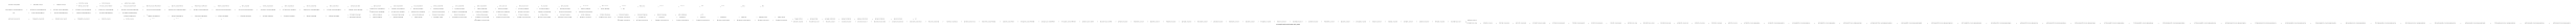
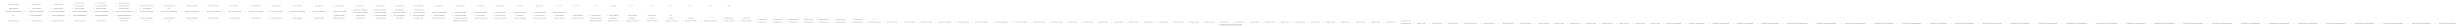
  digraph {
    fontname="Fira Sans"
    label="Tree-decomposition of width 8 for register allocator (function _filename)"
    rankdir=LR
    node [fontname="Fira Sans"]
    edge [fontname="Fira Sans"]
    n1 [label="0 | : "]
    n2 [label="1 | 112 : "]
    n3 [label="2 | 111 112 : "]
    n4 [label="3 | 12 111 : 0 1 2 3 6 7 8 9 "]
    n5 [label="228 | 111 : "]
    n6 [label="4 | 12 110 111 : 0 1 2 3 6 7 8 9 "]
    n7 [label="5 | 12 109 110 111 : 0 1 2 3 6 7 8 9 54 55 "]
    n8 [label="6 | 12 108 109 111 : 0 1 2 3 6 7 8 9 54 55 "]
    n9 [label="227 | 12 109 111 : 0 1 2 3 6 7 8 9 54 55 "]
    n10 [label="7 | 92 100 108 : 54 55 60 61 66 67 "]
    n11 [label="136 | 92 108 : 54 55 60 61 "]
    n12 [label="229 | 92 108 111 : 54 55 60 61 "]
    n13 [label="8 | 100 106 107 : 54 55 60 61 66 67 "]
    n14 [label="126 | 100 107 : 54 55 60 61 66 67 "]
    n15 [label="112 | 92 100 107 : 54 55 60 61 66 67 "]
    n16 [label="9 | 100 105 106 : 54 55 60 61 66 67 "]
    n17 [label="125 | 100 106 : 54 55 60 61 66 67 "]
    n18 [label="10 | 100 104 105 : 54 55 60 61 66 67 70 71 "]
    n19 [label="124 | 100 105 : 54 55 60 61 66 67 "]
    n20 [label="11 | 100 103 104 : 54 55 60 61 66 67 70 71 "]
    n21 [label="123 | 100 104 : 54 55 60 61 66 67 70 71 "]
    n22 [label="12 | 100 102 103 : 54 55 60 61 66 67 68 69 70 71 "]
    n23 [label="122 | 100 103 : 54 55 60 61 66 67 70 71 "]
    n24 [label="13 | 100 101 102 : 54 55 60 61 66 67 68 69 70 71 "]
    n25 [label="121 | 100 102 : 54 55 60 61 66 67 68 69 70 71 "]
    n26 [label="14 | 92 99 100 : 54 55 60 61 64 65 66 67 "]
    n27 [label="133 | 92 99 : 54 55 60 61 64 65 66 67 "]
    n28 [label="15 | 92 98 99 : 54 55 60 61 64 65 66 67 "]
    n29 [label="132 | 92 98 : 54 55 60 61 64 65 66 67 "]
    n30 [label="16 | 92 97 98 : 54 55 60 61 64 65 66 67 "]
    n31 [label="131 | 92 97 : 54 55 60 61 64 65 "]
    n32 [label="17 | 92 96 97 : 54 55 60 61 64 65 "]
    n33 [label="130 | 92 96 : 54 55 60 61 "]
    n34 [label="18 | 92 95 96 : 54 55 60 61 62 63 "]
    n35 [label="129 | 92 95 : 54 55 60 61 62 63 "]
    n36 [label="19 | 92 94 95 : 54 55 60 61 62 63 "]
    n37 [label="128 | 92 94 : 54 55 60 61 62 63 "]
    n38 [label="20 | 92 93 94 : 54 55 60 61 62 63 "]
    n39 [label="232 | 93 94 : 54 55 60 61 62 63 "]
    n40 [label="233 | 94 : 54 55 60 61 62 63 "]
    n41 [label="21 | 12 91 92 111 : 0 1 2 3 6 7 8 9 54 55 60 61 "]
    n42 [label="224 | 12 91 111 : 0 1 2 3 6 7 8 9 54 55 60 61 "]
    n43 [label="22 | 12 90 91 111 : 0 1 2 3 6 7 8 9 54 55 60 61 "]
    n44 [label="223 | 12 90 111 : 0 1 2 3 6 7 8 9 54 55 "]
    n45 [label="23 | 12 83 90 111 : 0 1 2 3 6 7 8 9 54 55 "]
    n46 [label="115 | 12 83 90 111 : 0 1 2 3 6 7 8 9 54 55 "]
    n47 [label="118 | 12 83 90 111 : 0 1 2 3 6 7 8 9 54 55 "]
    n48 [label="234 | 83 90 111 : 54 55 "]
    n49 [label="222 | 12 83 111 : 0 1 2 3 6 7 8 9 54 55 "]
    n50 [label="24 | 83 89 90 : 54 55 "]
    n51 [label="142 | 83 89 : 54 55 "]
    n52 [label="25 | 83 88 89 : 54 55 "]
    n53 [label="141 | 83 88 : 54 55 "]
    n54 [label="26 | 83 87 88 : 54 55 58 59 "]
    n55 [label="140 | 83 87 : 54 55 58 59 "]
    n56 [label="27 | 83 86 87 : 54 55 58 59 "]
    n57 [label="139 | 83 86 : 54 55 58 59 "]
    n58 [label="28 | 83 85 86 : 54 55 56 57 58 59 "]
    n59 [label="138 | 83 85 : 54 55 56 57 58 59 "]
    n60 [label="29 | 83 84 85 : 54 55 56 57 58 59 "]
    n61 [label="235 | 84 85 : 54 55 56 57 58 59 "]
    n62 [label="236 | 85 : 54 55 56 57 58 59 "]
    n63 [label="30 | 12 82 83 111 : 0 1 2 3 6 7 8 9 52 53 54 55 "]
    n64 [label="221 | 12 82 111 : 0 1 2 3 6 7 8 9 52 53 54 55 "]
    n65 [label="31 | 12 81 82 111 : 0 1 2 3 6 7 8 9 52 53 54 55 "]
    n66 [label="220 | 12 81 111 : 0 1 2 3 6 7 8 9 52 53 54 55 "]
    n67 [label="32 | 12 80 81 111 : 0 1 2 3 6 7 8 9 52 53 54 55 "]
    n68 [label="219 | 12 80 111 : 0 1 2 3 6 7 8 9 52 53 "]
    n69 [label="33 | 12 79 80 111 : 0 1 2 3 6 7 8 9 52 53 "]
    n70 [label="218 | 12 79 111 : 0 1 2 3 6 7 8 9 "]
    n71 [label="34 | 12 78 79 111 : 0 1 2 3 6 7 8 9 "]
    n72 [label="217 | 12 78 111 : 0 1 2 3 6 7 8 9 "]
    n73 [label="35 | 12 77 78 111 : 0 1 2 3 6 7 8 9 "]
    n74 [label="216 | 12 77 111 : 0 1 2 3 6 7 8 9 "]
    n75 [label="36 | 12 76 77 111 : 0 1 2 3 6 7 8 9 50 51 "]
    n76 [label="215 | 12 76 111 : 0 1 2 3 6 7 8 9 50 51 "]
    n77 [label="37 | 12 75 76 111 : 0 1 2 3 6 7 8 9 50 51 "]
    n78 [label="214 | 12 75 111 : 0 1 2 3 6 7 8 9 50 51 "]
    n79 [label="38 | 12 74 75 111 : 0 1 2 3 6 7 8 9 50 51 "]
    n80 [label="213 | 12 74 111 : 0 1 2 3 6 7 8 9 50 51 "]
    n81 [label="39 | 12 73 74 111 : 0 1 2 3 6 7 8 9 48 49 50 51 "]
    n82 [label="212 | 12 73 111 : 0 1 2 3 6 7 8 9 48 49 "]
    n83 [label="40 | 12 72 73 111 : 0 1 2 3 6 7 8 9 46 47 48 49 "]
    n84 [label="211 | 12 72 111 : 0 1 2 3 6 7 8 9 46 47 48 49 "]
    n85 [label="41 | 12 71 72 111 : 0 1 2 3 6 7 8 9 46 47 48 49 "]
    n86 [label="210 | 12 71 111 : 0 1 2 3 6 7 8 9 46 47 "]
    n87 [label="42 | 12 70 71 111 : 0 1 2 3 6 7 8 9 46 47 "]
    n88 [label="209 | 12 70 111 : 0 1 2 3 6 7 8 9 "]
    n89 [label="43 | 12 69 70 111 : 0 1 2 3 6 7 8 9 "]
    n90 [label="208 | 12 69 111 : 0 1 2 3 6 7 8 9 "]
    n91 [label="44 | 12 68 69 111 : 0 1 2 3 6 7 8 9 "]
    n92 [label="207 | 12 68 111 : 0 1 2 3 6 7 8 9 "]
    n93 [label="45 | 12 67 68 111 : 0 1 2 3 6 7 8 9 "]
    n94 [label="206 | 12 67 111 : 0 1 2 3 6 7 8 9 "]
    n95 [label="46 | 12 66 67 111 : 0 1 2 3 6 7 8 9 "]
    n96 [label="205 | 12 66 111 : 0 1 2 3 6 7 8 9 "]
    n97 [label="47 | 12 65 66 111 : 0 1 2 3 6 7 8 9 "]
    n98 [label="204 | 12 65 111 : 0 1 2 3 6 7 8 9 "]
    n99 [label="48 | 12 64 65 111 : 0 1 2 3 6 7 8 9 "]
    n100 [label="203 | 12 64 111 : 0 1 2 3 6 7 8 9 "]
    n101 [label="49 | 12 63 64 111 : 0 1 2 3 6 7 8 9 "]
    n102 [label="202 | 12 63 111 : 0 1 2 3 6 7 8 9 "]
    n103 [label="50 | 12 62 63 111 : 0 1 2 3 6 7 8 9 "]
    n104 [label="201 | 12 62 111 : 0 1 2 3 6 7 8 9 "]
    n105 [label="51 | 12 61 62 111 : 0 1 2 3 6 7 8 9 "]
    n106 [label="200 | 12 61 111 : 0 1 2 3 6 7 8 9 "]
    n107 [label="52 | 12 60 61 111 : 0 1 2 3 6 7 8 9 "]
    n108 [label="199 | 12 60 111 : 0 1 2 3 6 7 8 9 "]
    n109 [label="53 | 12 59 60 111 : 0 1 2 3 6 7 8 9 "]
    n110 [label="198 | 12 59 111 : 0 1 2 3 6 7 8 9 "]
    n111 [label="54 | 12 58 59 111 : 0 1 2 3 6 7 8 9 "]
    n112 [label="197 | 12 58 111 : 0 1 2 3 6 7 8 9 "]
    n113 [label="55 | 12 57 58 111 : 0 1 2 3 6 7 8 9 45 "]
    n114 [label="196 | 12 57 111 : 0 1 2 3 6 7 8 9 45 "]
    n115 [label="56 | 12 56 57 111 : 0 1 2 3 6 7 8 9 43 44 45 "]
    n116 [label="195 | 12 56 111 : 0 1 2 3 6 7 8 9 43 44 45 "]
    n117 [label="57 | 12 55 56 111 : 0 1 2 3 6 7 8 9 43 44 45 "]
    n118 [label="194 | 12 55 111 : 0 1 2 3 6 7 8 9 43 44 "]
    n119 [label="58 | 12 54 55 111 : 0 1 2 3 6 7 8 9 43 44 "]
    n120 [label="193 | 12 54 111 : 0 1 2 3 6 7 8 9 "]
    n121 [label="59 | 12 53 54 111 : 0 1 2 3 6 7 8 9 42 "]
    n122 [label="192 | 12 53 111 : 0 1 2 3 6 7 8 9 42 "]
    n123 [label="60 | 12 52 53 111 : 0 1 2 3 6 7 8 9 42 "]
    n124 [label="191 | 12 52 111 : 0 1 2 3 6 7 8 9 42 "]
    n125 [label="61 | 12 51 52 111 : 0 1 2 3 6 7 8 9 42 "]
    n126 [label="190 | 12 51 111 : 0 1 2 3 6 7 8 9 "]
    n127 [label="62 | 12 50 51 111 : 0 1 2 3 6 7 8 9 29 30 33 34 35 36 "]
    n128 [label="63 | 12 49 50 51 111 : 0 1 2 3 6 7 8 9 29 30 33 34 35 36 "]
    n129 [label="64 | 12 48 49 50 51 111 : 0 1 2 3 6 7 8 9 29 30 33 34 35 36 "]
    n130 [label="189 | 12 48 50 51 111 : 0 1 2 3 6 7 8 9 29 30 33 34 35 36 "]
    n131 [label="65 | 12 47 48 50 51 111 : 0 1 2 3 6 7 8 9 29 30 33 34 35 36 41 "]
    n132 [label="66 | 12 46 47 48 50 51 111 : 0 1 2 3 6 7 8 9 29 30 33 34 35 36 39 40 41 "]
    n133 [label="188 | 12 46 48 50 51 111 : 0 1 2 3 6 7 8 9 29 30 33 34 35 36 39 40 41 "]
    n134 [label="67 | 12 45 46 48 50 51 111 : 0 1 2 3 6 7 8 9 29 30 33 34 35 36 39 40 41 "]
    n135 [label="187 | 12 45 48 50 51 111 : 0 1 2 3 6 7 8 9 29 30 33 34 35 36 39 40 "]
    n136 [label="68 | 12 44 45 48 50 51 111 : 0 1 2 3 6 7 8 9 29 30 33 34 35 36 39 40 "]
    n137 [label="186 | 12 44 48 50 51 111 : 0 1 2 3 6 7 8 9 29 30 33 34 35 36 "]
    n138 [label="69 | 12 43 44 48 50 51 111 : 0 1 2 3 6 7 8 9 29 30 33 34 35 36 38 "]
    n139 [label="70 | 12 42 43 44 48 50 51 111 : 0 1 2 3 6 7 8 9 29 30 33 34 35 36 38 "]
    n140 [label="185 | 12 42 44 48 50 51 111 : 0 1 2 3 6 7 8 9 29 30 33 34 35 36 38 "]
    n141 [label="71 | 12 41 42 44 48 50 51 111 : 0 1 2 3 6 7 8 9 29 30 33 34 35 36 38 "]
    n142 [label="72 | 12 40 41 42 44 48 50 51 111 : 0 1 2 3 6 7 8 9 29 30 33 34 35 36 37 38 "]
    n143 [label="237 | 12 40 42 44 48 50 51 111 : 0 1 2 3 6 7 8 9 29 30 33 34 35 36 37 38 "]
    n144 [label="184 | 12 40 42 44 48 50 51 : 0 1 2 3 6 7 8 9 29 30 33 34 35 36 37 38 "]
    n145 [label="73 | 12 39 40 42 44 48 50 51 : 0 1 2 3 6 7 8 9 29 30 33 34 35 36 37 38 "]
    n146 [label="183 | 12 39 42 44 48 50 51 : 0 1 2 3 6 7 8 9 29 30 33 34 35 36 37 38 "]
    n147 [label="74 | 12 38 39 42 44 48 50 51 : 0 1 2 3 6 7 8 9 29 30 33 34 35 36 37 38 "]
    n148 [label="182 | 12 38 42 44 48 50 51 : 0 1 2 3 6 7 8 9 29 30 33 34 35 36 37 38 "]
    n149 [label="75 | 12 37 38 42 44 48 50 51 : 0 1 2 3 6 7 8 9 29 30 33 34 35 36 37 38 "]
    n150 [label="181 | 12 37 42 44 48 50 51 : 0 1 2 3 6 7 8 9 29 30 33 34 35 36 37 38 "]
    n151 [label="76 | 12 36 37 42 44 48 50 51 : 0 1 2 3 6 7 8 9 29 30 33 34 35 36 37 38 "]
    n152 [label="180 | 12 36 42 44 48 50 51 : 0 1 2 3 6 7 8 9 29 30 33 34 35 36 37 38 "]
    n153 [label="77 | 12 35 36 42 44 48 50 51 : 0 1 2 3 6 7 8 9 29 30 33 34 35 36 37 38 "]
    n154 [label="238 | 12 35 42 44 48 50 51 : 0 1 2 3 6 7 8 9 29 30 33 34 35 36 38 "]
    n155 [label="239 | 12 35 44 48 50 51 : 0 1 2 3 6 7 8 9 29 30 33 34 35 36 "]
    n156 [label="78 | 12 34 35 51 : 0 1 2 3 6 7 8 9 29 30 33 34 35 36 "]
    n157 [label="178 | 12 34 51 : 0 1 2 3 6 7 8 9 29 30 33 34 35 36 "]
    n158 [label="79 | 12 33 34 51 : 0 1 2 3 6 7 8 9 24 25 29 30 33 34 35 36 "]
    n159 [label="177 | 12 33 51 : 0 1 2 3 6 7 8 9 24 25 29 30 33 34 "]
    n160 [label="80 | 12 32 33 51 : 0 1 2 3 6 7 8 9 24 25 29 30 31 32 33 34 "]
    n161 [label="176 | 12 32 51 : 0 1 2 3 6 7 8 9 24 25 29 30 31 32 "]
    n162 [label="81 | 12 31 32 51 : 0 1 2 3 6 7 8 9 24 25 29 30 31 32 "]
    n163 [label="175 | 12 31 51 : 0 1 2 3 6 7 8 9 24 25 29 30 31 32 "]
    n164 [label="82 | 12 30 31 51 : 0 1 2 3 6 7 8 9 24 25 29 30 31 32 "]
    n165 [label="174 | 12 30 51 : 0 1 2 3 6 7 8 9 24 25 29 30 "]
    n166 [label="83 | 12 29 30 51 : 0 1 2 3 6 7 8 9 24 25 26 27 28 29 30 "]
    n167 [label="173 | 12 29 51 : 0 1 2 3 6 7 8 9 24 25 26 27 28 "]
    n168 [label="84 | 12 24 29 51 : 0 1 2 3 6 7 8 9 24 25 26 27 28 "]
    n169 [label="116 | 12 24 29 51 : 0 1 2 3 6 7 8 9 24 25 26 27 28 "]
    n170 [label="117 | 12 24 29 51 : 0 1 2 3 6 7 8 9 24 25 26 27 28 "]
    n171 [label="242 | 24 29 51 : 0 1 2 3 6 7 24 25 26 27 28 "]
    n172 [label="172 | 12 24 51 : 0 1 2 3 6 7 8 9 24 25 26 27 "]
    n173 [label="85 | 24 28 29 : 6 7 24 25 26 27 28 "]
-   n174 [label="147 | 24 28 : 6 7 24 25 26 27 28 "]
    n175 [label="86 | 24 27 28 : 6 7 24 25 26 27 28 "]
    n176 [label="146 | 24 27 : 6 7 24 25 26 27 28 "]
    n177 [label="87 | 24 26 27 : 6 7 24 25 26 27 28 "]
    n178 [label="145 | 24 26 : 6 7 24 25 26 27 28 "]
    n179 [label="88 | 24 25 26 : 6 7 24 25 26 27 28 "]
    n180 [label="243 | 25 26 : 6 7 24 25 26 27 28 "]
    n181 [label="244 | 26 : 6 7 24 25 26 27 28 "]
    n182 [label="89 | 12 23 24 51 : 0 1 2 3 6 7 8 9 24 25 26 27 "]
    n183 [label="171 | 12 23 51 : 0 1 2 3 6 7 8 9 24 25 26 27 "]
    n184 [label="90 | 12 22 23 51 : 0 1 2 3 6 7 8 9 22 23 24 25 26 27 "]
    n185 [label="170 | 12 22 51 : 0 1 2 3 6 7 8 9 22 23 24 25 "]
    n186 [label="91 | 12 21 22 51 : 0 1 2 3 6 7 8 9 22 23 24 25 "]
    n187 [label="169 | 12 21 51 : 0 1 2 3 6 7 8 9 22 23 "]
    n188 [label="92 | 12 20 21 51 : 0 1 2 3 6 7 8 9 20 21 22 23 "]
    n189 [label="168 | 12 20 51 : 0 1 2 3 6 7 8 9 20 21 22 23 "]
    n190 [label="93 | 12 19 20 51 : 0 1 2 3 6 7 8 9 20 21 22 23 "]
    n191 [label="94 | 12 18 19 51 : 0 1 2 3 6 7 8 9 20 21 "]
    n192 [label="166 | 12 18 51 : 0 1 2 3 6 7 8 9 "]
    n193 [label="95 | 12 17 18 51 : 0 1 2 3 6 7 8 9 "]
    n194 [label="245 | 12 17 51 : 0 1 2 3 6 7 8 9 "]
    n195 [label="164 | 12 16 : 0 1 2 3 6 7 8 9 18 19 "]
    n196 [label="165 | 12 17 : 0 1 2 3 6 7 8 9 "]
    n197 [label="96 | 12 16 17 : 0 1 2 3 6 7 8 9 18 19 "]
    n198 [label="97 | 12 15 16 : 0 1 2 3 6 7 8 9 16 17 18 19 "]
    n199 [label="163 | 12 15 : 0 1 2 3 6 7 8 9 16 17 18 19 "]
    n200 [label="98 | 12 14 15 : 0 1 2 3 6 7 8 9 14 15 16 17 18 19 "]
    n201 [label="162 | 12 14 : 0 1 2 3 6 7 8 9 14 15 16 17 "]
    n202 [label="99 | 12 13 14 : 0 1 2 3 6 7 8 9 14 15 16 17 "]
    n203 [label="246 | 12 14 : 0 1 2 3 6 7 8 9 14 15 16 17 "]
    n204 [label="161 | 12 : 0 1 2 3 6 7 8 9 "]
    n205 [label="100 | 11 12 : 0 1 2 3 6 7 8 9 12 13 "]
    n206 [label="160 | 11 : 0 1 2 3 6 7 8 9 12 13 "]
    n207 [label="101 | 10 11 : 0 1 2 3 6 7 8 9 12 13 "]
    n208 [label="159 | 10 : 0 1 2 3 6 7 8 9 12 13 "]
    n209 [label="102 | 9 10 : 0 1 2 3 6 7 8 9 12 13 "]
    n210 [label="158 | 9 : 0 1 2 3 6 7 8 9 "]
    n211 [label="103 | 8 9 : 0 1 2 3 6 7 8 9 10 11 "]
    n212 [label="157 | 8 : 0 1 2 3 6 7 8 9 10 11 "]
    n213 [label="104 | 7 8 : 0 1 2 3 6 7 8 9 10 11 "]
    n214 [label="156 | 7 : 0 1 2 3 6 7 8 9 10 11 "]
    n215 [label="105 | 6 7 : 0 1 2 3 6 7 8 9 10 11 "]
    n216 [label="155 | 6 : 0 1 2 3 6 7 8 9 "]
    n217 [label="106 | 5 6 : 0 1 2 3 4 5 6 7 8 9 "]
    n218 [label="154 | 5 : 0 1 2 3 4 5 6 7 "]
    n219 [label="107 | 4 5 : 0 1 2 3 4 5 6 7 "]
    n220 [label="153 | 4 : 0 1 2 3 4 5 "]
    n221 [label="108 | 3 4 : 0 1 2 3 4 5 "]
    n222 [label="152 | 3 : 0 1 2 3 "]
    n223 [label="109 | 2 3 : 0 1 2 3 "]
    n224 [label="151 | 2 : 0 1 "]
    n225 [label="110 | 1 2 : 0 1 "]
    n226 [label="150 | 1 : "]
    n227 [label="111 | 0 1 : "]
    n228 [label="247 | 1 : "]
    n229 [label="149 | : "]
    n230 [label="113 | 92 100 107 : 54 55 60 61 66 67 "]
    n231 [label="249 | 92 100 107 : 54 55 60 61 66 67 "]
    n232 [label="134 | 92 100 : 54 55 60 61 66 67 "]
    n233 [label="135 | 92 100 : 54 55 60 61 66 67 "]
    n234 [label="114 | 12 92 108 111 : 0 1 2 3 6 7 8 9 54 55 60 61 "]
    n235 [label="119 | 12 92 108 111 : 0 1 2 3 6 7 8 9 54 55 60 61 "]
    n236 [label="248 | 12 92 108 111 : 0 1 2 3 6 7 8 9 54 55 60 61 "]
    n237 [label="225 | 12 92 111 : 0 1 2 3 6 7 8 9 54 55 60 61 "]
    n238 [label="143 | 83 90 : 54 55 "]
    n239 [label="148 | 24 29 : 6 7 24 25 26 27 28 "]
    n240 [label="120 | : "]
    n241 [label="231 | 102 : 54 55 60 61 66 67 68 69 70 71 "]
    n242 [label="230 | 101 102 : 54 55 60 61 66 67 68 69 70 71 "]
    n243 [label="127 | : "]
    n244 [label="137 | : "]
    n245 [label="144 | : "]
    n246 [label="179 | 12 35 51 : 0 1 2 3 6 7 8 9 29 30 33 34 35 36 "]
    n247 [label="226 | 12 108 111 : 0 1 2 3 6 7 8 9 54 55 "]
    n248 [label="240 | 12 35 48 50 51 : 0 1 2 3 6 7 8 9 29 30 33 34 35 36 "]
    n249 [label="241 | 12 35 50 51 : 0 1 2 3 6 7 8 9 29 30 33 34 35 36 "]
    n2 -> n1
    n3 -> n2
    n4 -> n5
    n5 -> n3
    n6 -> n4
    n7 -> n6
    n8 -> n9
    n9 -> n7
    n10 -> n11
    n11 -> n12
    n12 -> n234
    n13 -> n14
    n14 -> n15
    n15 -> n230
    n15 -> n231
    n16 -> n17
    n17 -> n13
    n18 -> n19
    n19 -> n16
    n20 -> n21
    n21 -> n18
    n22 -> n20
    n23 -> n20
    n24 -> n25
    n25 -> n22
    n26 -> n27
    n27 -> n28
    n28 -> n29
    n29 -> n30
    n30 -> n31
    n31 -> n32
    n32 -> n33
    n33 -> n34
    n34 -> n35
    n35 -> n36
    n36 -> n37
    n37 -> n38
    n38 -> n39
    n39 -> n40
    n40 -> n243
    n41 -> n42
    n42 -> n43
    n43 -> n44
    n44 -> n45
    n45 -> n46
    n45 -> n47
    n46 -> n48
    n47 -> n49
    n48 -> n238
    n49 -> n63
    n50 -> n51
    n51 -> n52
    n52 -> n53
    n53 -> n54
    n54 -> n55
    n56 -> n57
    n57 -> n58
    n58 -> n59
    n59 -> n60
    n60 -> n61
    n61 -> n62
    n62 -> n244
    n63 -> n64
    n64 -> n65
    n65 -> n66
    n66 -> n67
    n67 -> n68
    n68 -> n69
    n69 -> n56
    n69 -> n70
    n70 -> n71
    n71 -> n72
    n72 -> n73
    n73 -> n74
    n74 -> n75
    n75 -> n76
    n76 -> n77
    n77 -> n78
    n78 -> n79
    n79 -> n80
    n80 -> n81
    n81 -> n82
    n82 -> n83
    n83 -> n84
    n84 -> n85
    n85 -> n86
    n86 -> n87
    n87 -> n88
    n88 -> n89
    n89 -> n90
    n90 -> n91
    n91 -> n92
    n92 -> n93
    n93 -> n94
    n94 -> n95
    n95 -> n96
    n96 -> n97
    n97 -> n98
    n98 -> n99
    n99 -> n100
    n100 -> n101
    n101 -> n102
    n102 -> n103
    n103 -> n104
    n104 -> n105
    n105 -> n106
    n106 -> n107
    n107 -> n108
    n108 -> n109
    n109 -> n110
    n109 -> n111
    n111 -> n112
    n112 -> n113
    n113 -> n114
    n114 -> n115
    n115 -> n116
    n116 -> n117
    n117 -> n118
    n118 -> n119
    n119 -> n120
    n120 -> n121
    n121 -> n122
    n122 -> n123
    n123 -> n124
    n124 -> n125
    n125 -> n126
    n126 -> n127
    n127 -> n128
    n128 -> n129
    n129 -> n130
    n130 -> n131
    n131 -> n132
    n132 -> n133
    n133 -> n134
    n134 -> n135
    n135 -> n136
    n136 -> n137
    n137 -> n138
    n138 -> n139
    n139 -> n140
    n140 -> n141
    n141 -> n142
    n142 -> n143
    n143 -> n144
    n144 -> n145
    n145 -> n146
    n146 -> n147
    n147 -> n148
    n148 -> n149
    n149 -> n150
    n150 -> n151
    n151 -> n152
    n152 -> n153
    n153 -> n154
    n154 -> n155
    n156 -> n157
    n157 -> n158
    n158 -> n159
    n159 -> n160
    n160 -> n161
    n161 -> n162
    n162 -> n163
    n163 -> n164
    n164 -> n165
    n165 -> n166
    n166 -> n167
    n167 -> n168
    n168 -> n169
    n168 -> n170
    n169 -> n171
    n170 -> n172
    n171 -> n239
    n172 -> n182
-   n173 -> n174
-   n174 -> n175
    n175 -> n176
    n176 -> n177
    n177 -> n178
    n178 -> n179
    n179 -> n180
    n180 -> n181
    n181 -> n245
    n182 -> n183
    n183 -> n184
    n184 -> n185
    n185 -> n186
    n186 -> n187
    n187 -> n188
    n188 -> n189
    n189 -> n190
    n191 -> n192
    n192 -> n193
    n193 -> n194
    n193 -> n195
    n194 -> n196
    n195 -> n198
    n196 -> n197
    n198 -> n199
    n199 -> n200
    n200 -> n201
    n201 -> n202
    n202 -> n203
    n203 -> n204
    n204 -> n205
    n205 -> n206
    n206 -> n207
    n207 -> n208
    n208 -> n209
    n209 -> n210
    n210 -> n211
    n211 -> n212
    n212 -> n213
    n213 -> n214
    n214 -> n215
    n215 -> n216
    n216 -> n217
    n217 -> n218
    n218 -> n219
    n219 -> n220
    n220 -> n221
    n221 -> n222
    n222 -> n223
    n223 -> n224
    n224 -> n225
    n225 -> n226
    n226 -> n227
    n227 -> n228
    n228 -> n229
    n230 -> n232
    n231 -> n233
    n232 -> n26
    n233 -> n10
    n234 -> n235
    n234 -> n236
    n235 -> n237
    n237 -> n41
    n238 -> n50
    n239 -> n173
    n240 -> n241
    n241 -> n242
    n242 -> n24
    n246 -> n156
    n247 -> n8
    n248 -> n249
    n249 -> n246
  }
